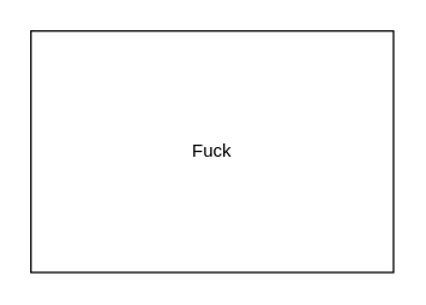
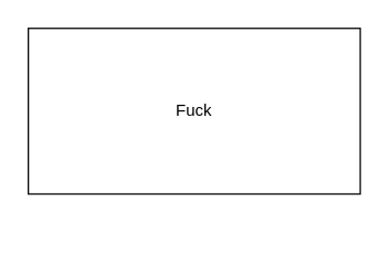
  <mxCell id="0" />
  <mxCell id="1" parent="0" />
- <mxCell id="2" value="Fuck" style="rounded=0;whiteSpace=wrap;html=1;" vertex="1" parent="1"><mxGeometry x="20" y="20" width="240" height="160" as="geometry" /></mxCell>
+ <mxCell id="2" value="Fuck" style="rounded=0;whiteSpace=wrap;html=1;" vertex="1" parent="1"><mxGeometry x="20" y="20" width="240" height="120" as="geometry" /></mxCell>
